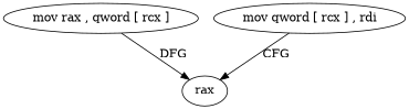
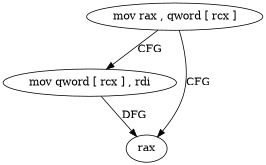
  digraph {
    n1 [label="mov rax , qword [ rcx ]"]
    n2 [label="mov qword [ rcx ] , rdi"]
    n3 [label=rax]
-   n1 -> n3 [label=DFG]
-   n2 -> n3 [label=CFG]
+   n1 -> n2 [label=CFG]
+   n1 -> n3 [label=CFG]
+   n2 -> n3 [label=DFG]
  }
